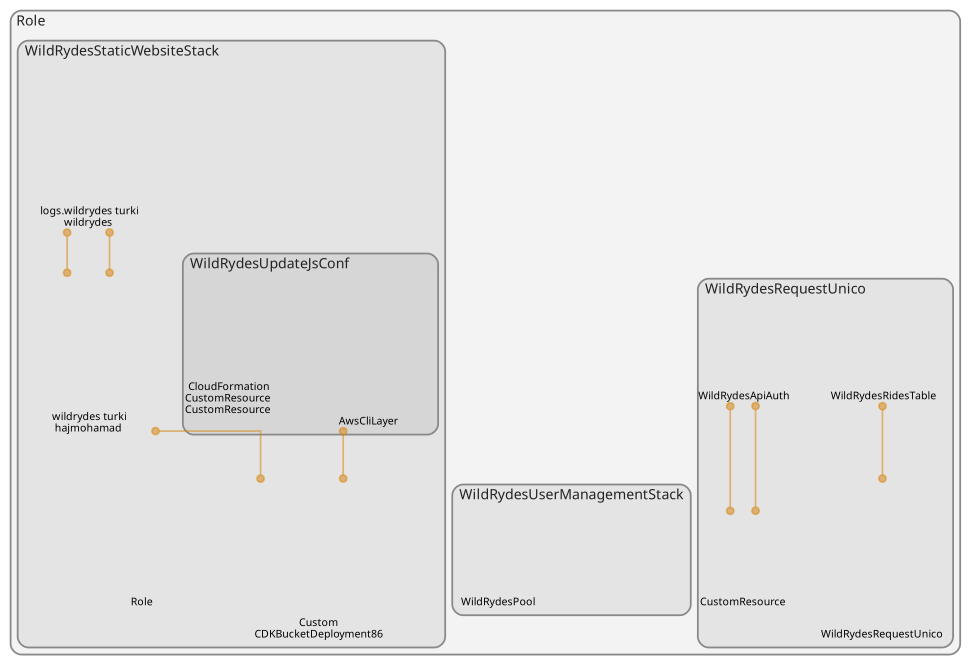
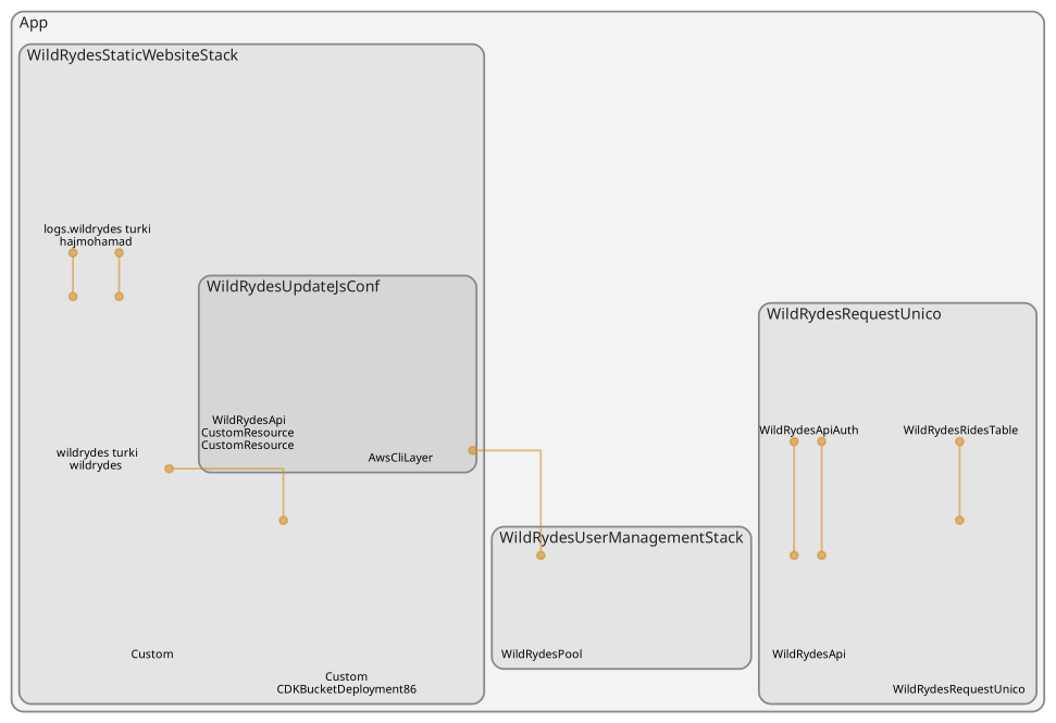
  digraph {
    compound=true
    fontcolor="#222222"
    fontname="Sans-Serif"
    fontsize=15
    nodesep=0.60
    rankdir=BT
    ranksep=0.75
    splines=ortho
    node [fixedsize=true fontname="Sans-Serif" fontsize=12 labelloc=b margin=8 penwidth=0 shape="node" style=rounded]
    edge [arrowhead=dot arrowtail=dot color="#D5871488" dir=both penwidth=2]
    n1 [height=1.466 label=" WildRydesRidesTable" width=1.2]
    n2 [height=2.4819999999999998 label="\nWildRydesRequestUnico" width=2]
-   n3 [height=1.466 label=CustomResource width=1.2]
+   n3 [height=1.466 label=" WildRydesApi" width=1.2]
    n4 [height=1.466 label=" WildRydesApiAuth" width=1.2]
    n5 [height=1.466 label=" WildRydesPool" width=1.2]
    n6 [height=2.266 label=" AwsCliLayer" width=2]
-   n7 [height=1.898 label=" CloudFormation\nCustomResource\nCustomResource" width=1.2]
-   n8 [height=2.4819999999999998 label=" logs.wildrydes turki\nwildrydes" width=2]
-   n9 [height=2.4819999999999998 label=" wildrydes turki\nhajmohamad" width=2]
+   n7 [height=1.898 label=" WildRydesApi\nCustomResource\nCustomResource" width=1.2]
+   n8 [height=2.4819999999999998 label=" logs.wildrydes turki\nhajmohamad" width=2]
+   n9 [height=2.4819999999999998 label=" wildrydes turki\nwildrydes" width=2]
    n10 [height=2.4819999999999998 label=" Custom \nCDKBucketDeployment86" width=2]
-   n11 [height=1.466 label=" Role" width=1.2]
+   n11 [height=1.466 label=Custom width=1.2]
    subgraph sub_1 {
      subgraph cluster_2 {
        fillcolor="#f3f3f3"
        fontsize=16
-       label=Role
+       label=App
        labeljust=l
        labelloc=b
        pencolor="#888888"
        penwidth=2
        style="filled,rounded"
        subgraph cluster_3 {
          fillcolor="#e4e4e4"
          fontsize=16
          label=WildRydesRequestUnico
          labeljust=l
          labelloc=b
          pencolor="#888888"
          penwidth=2
          style="filled,rounded"
          n1
          n2
          n3
          n4
        }
        subgraph cluster_4 {
          fillcolor="#e4e4e4"
          fontsize=16
          label=WildRydesUserManagementStack
          labeljust=l
          labelloc=b
          pencolor="#888888"
          penwidth=2
          style="filled,rounded"
          n5
        }
        subgraph cluster_5 {
          fillcolor="#e4e4e4"
          fontsize=16
          label=WildRydesStaticWebsiteStack
          labeljust=l
          labelloc=b
          pencolor="#888888"
          penwidth=2
          style="filled,rounded"
          n8
          n9
          n10
          n11
          subgraph cluster_6 {
            fillcolor="#d6d6d6"
            fontsize=16
            label=WildRydesUpdateJsConf
            labeljust=l
            labelloc=b
            pencolor="#888888"
            penwidth=2
            style="filled,rounded"
            n6
            n7
          }
        }
      }
    }
    n2 -> n1
    n3 -> n4
    n4 -> n3
    n8 -> n9
    n9 -> n8
-   n10 -> n6
+   n5 -> n6
    n10 -> n9
  }
